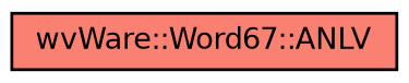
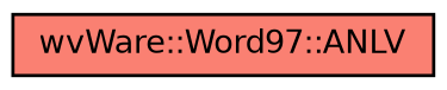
  digraph {
    rankdir=LR
-   n1 [color=black fillcolor=salmon fontname=Helvetica fontsize=10 height=0.2 label="wvWare::Word67::ANLV" shape=record style=filled width=0.4]
+   n1 [color=black fillcolor=salmon fontname=Helvetica fontsize=10 height=0.2 label="wvWare::Word97::ANLV" shape=record style=filled width=0.4]
  }
